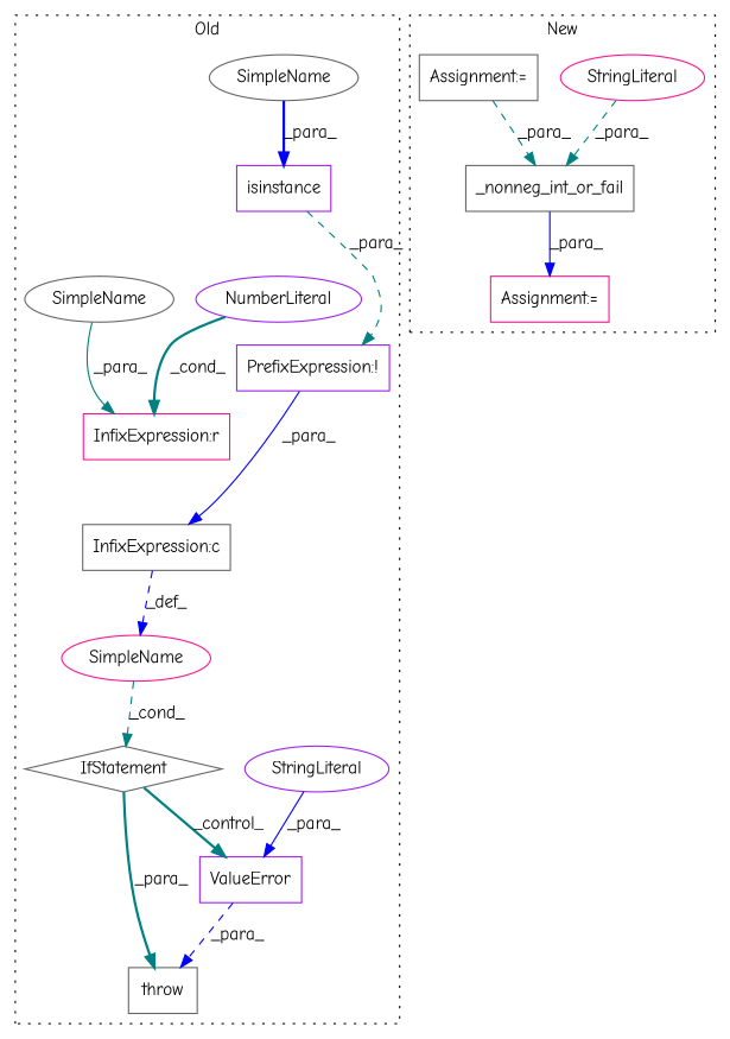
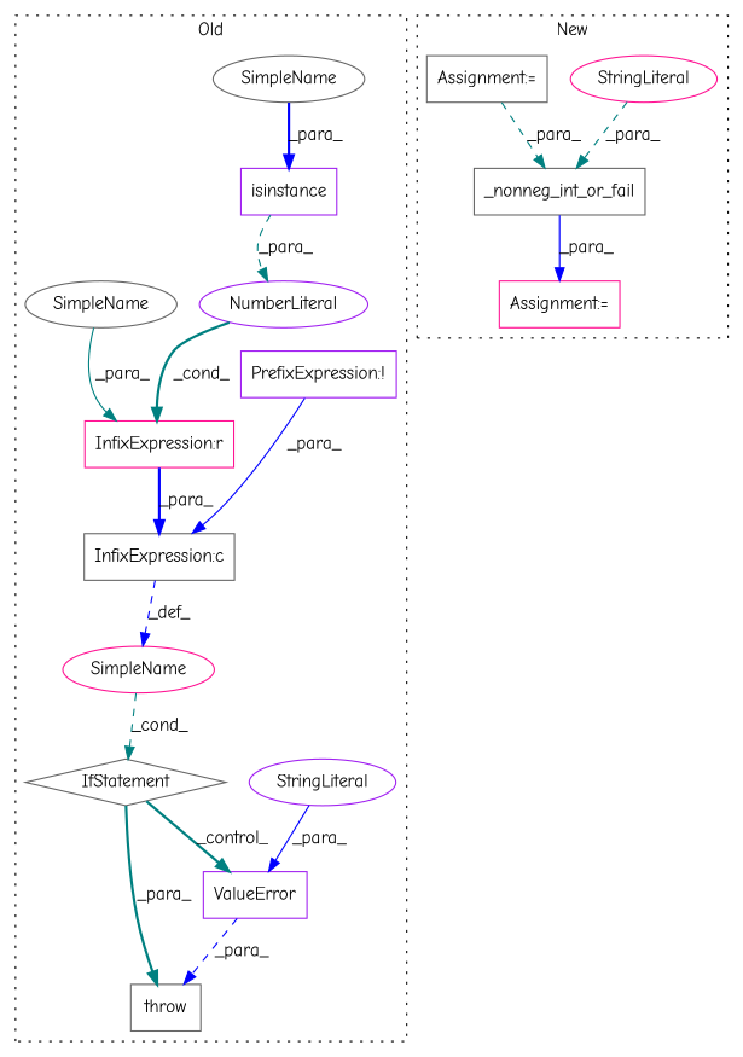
  digraph {
    fontname="Comic Neue"
    node [a=32 color=gray40 fontname="Comic Neue" l=1 shape=box]
    edge [color=teal fontname="Comic Neue" style=dashed]
    n1 [color=purple l="11,1" label=ValueError s="6462,6508"]
    n2 [a=42 color=deeppink label=SimpleName shape=ellipse l=""]
    n3 [a=53 l=6 label=throw s=6456]
    n4 [a=27 color=deeppink l=3 label="InfixExpression:r" s=6441]
    n5 [a=34 color=purple label=NumberLiteral s=6444 shape=ellipse]
    n6 [a=27 l=4 label="InfixExpression:c" s=6435]
    n7 [a=25 l="4,2" label=IfStatement s="6413,6446" shape=diamond]
    n8 [a=45 color=purple l=35 label=StringLiteral s=6473 shape=ellipse]
    n9 [color=purple l="11,1" label=isinstance s="6418,6434"]
    n10 [a=38 color=purple label="PrefixExpression:!" s=6417]
    n11 [a=42 label=SimpleName s=6429 shape=ellipse]
    n12 [a=42 label=SimpleName s=6440 shape=ellipse]
    n13 [l="20,1" label=_nonneg_int_or_fail s="6472,6497"]
    n14 [a=7 color=deeppink label="Assignment:=" s=6471]
    n15 [a=45 color=deeppink l=3 label=StringLiteral s=6494 shape=ellipse]
    n16 [a=7 label="Assignment:=" s=6463]
    subgraph cluster_1 {
      label=Old
      style=dotted
      n1
      n2
      n3
      n4
      n5
      n6
      n7
      n8
      n9
      n10
      n11
      n12
    }
    subgraph cluster_2 {
      label=New
      style=dotted
      n13
      n14
      n15
      n16
    }
    n1 -> n3 [color=blue label=_para_]
    n2 -> n7 [label=_cond_]
+   n4 -> n6 [color=blue label=_para_ style=bold]
    n5 -> n4 [label=_cond_ style=bold]
    n6 -> n2 [color=blue label=_def_]
    n7 -> n1 [label=_control_ style=bold]
    n7 -> n3 [label=_para_ style=bold]
    n8 -> n1 [color=blue label=_para_ style=solid]
-   n9 -> n10 [label=_para_]
+   n9 -> n5 [label=_para_]
    n10 -> n6 [color=blue label=_para_ style=solid]
    n11 -> n9 [color=blue label=_para_ style=bold]
    n12 -> n4 [label=_para_ style=solid]
    n13 -> n14 [color=blue label=_para_ style=solid]
    n15 -> n13 [label=_para_]
    n16 -> n13 [label=_para_]
  }
